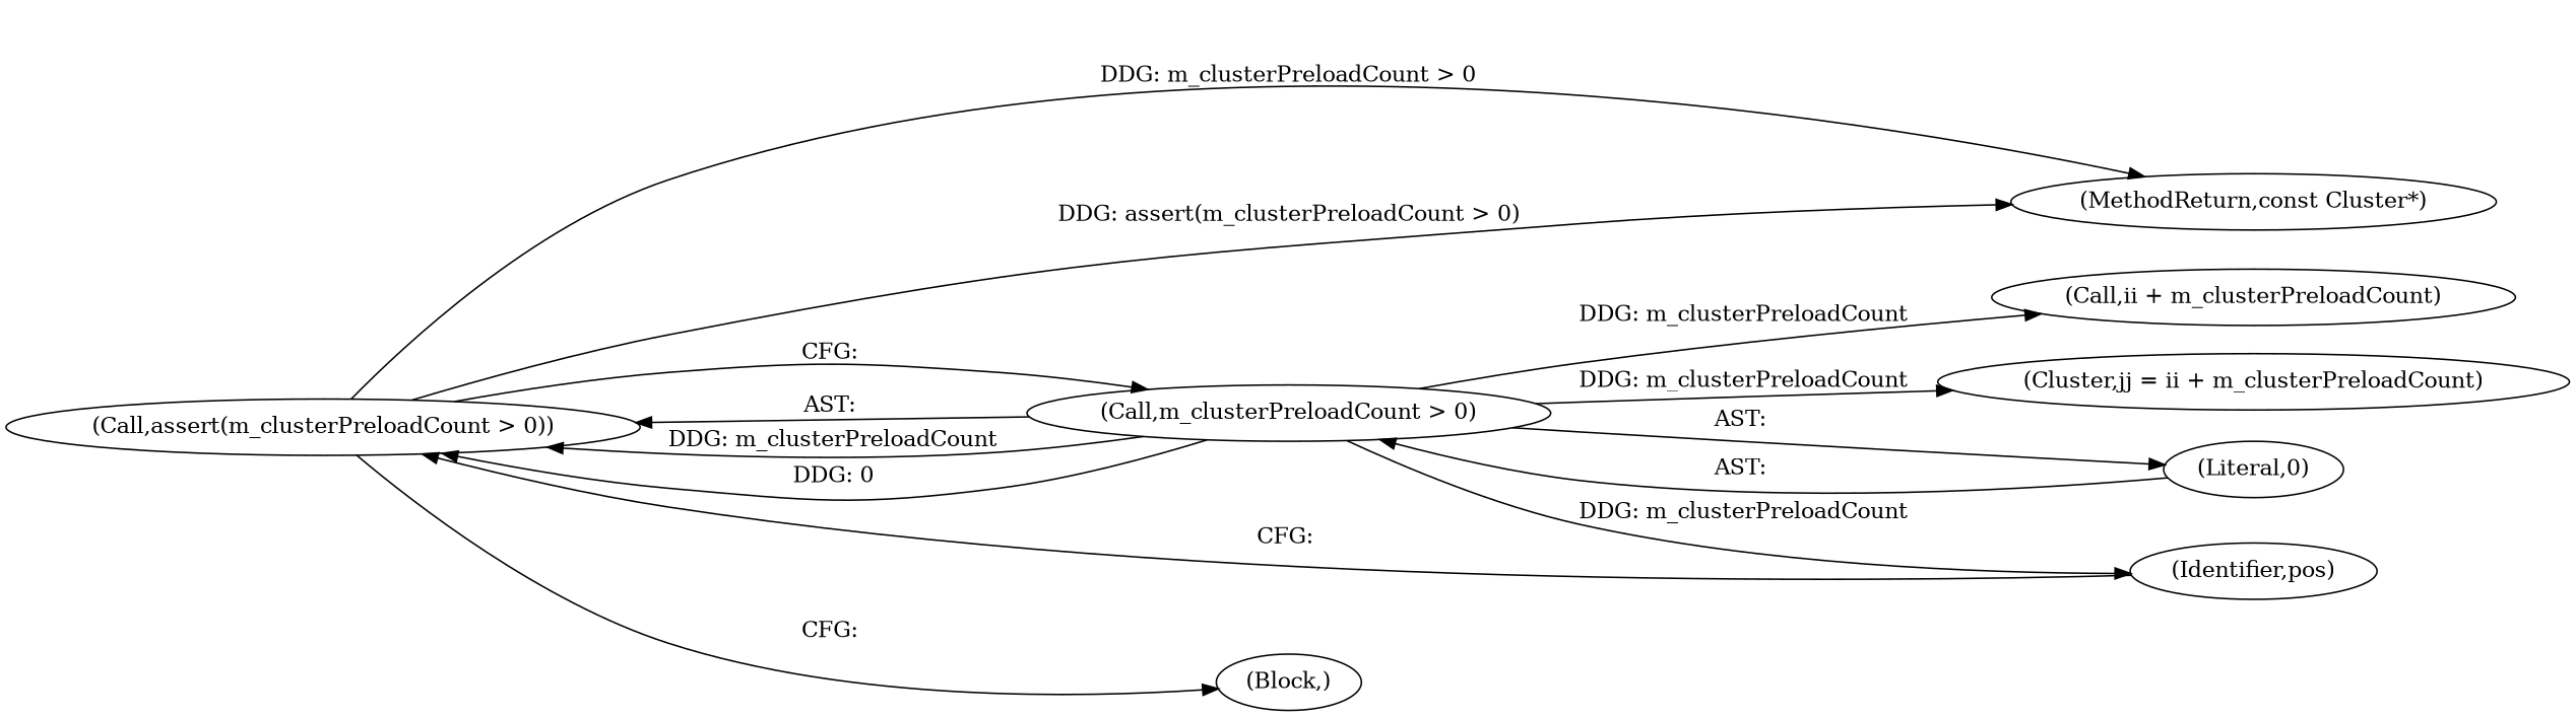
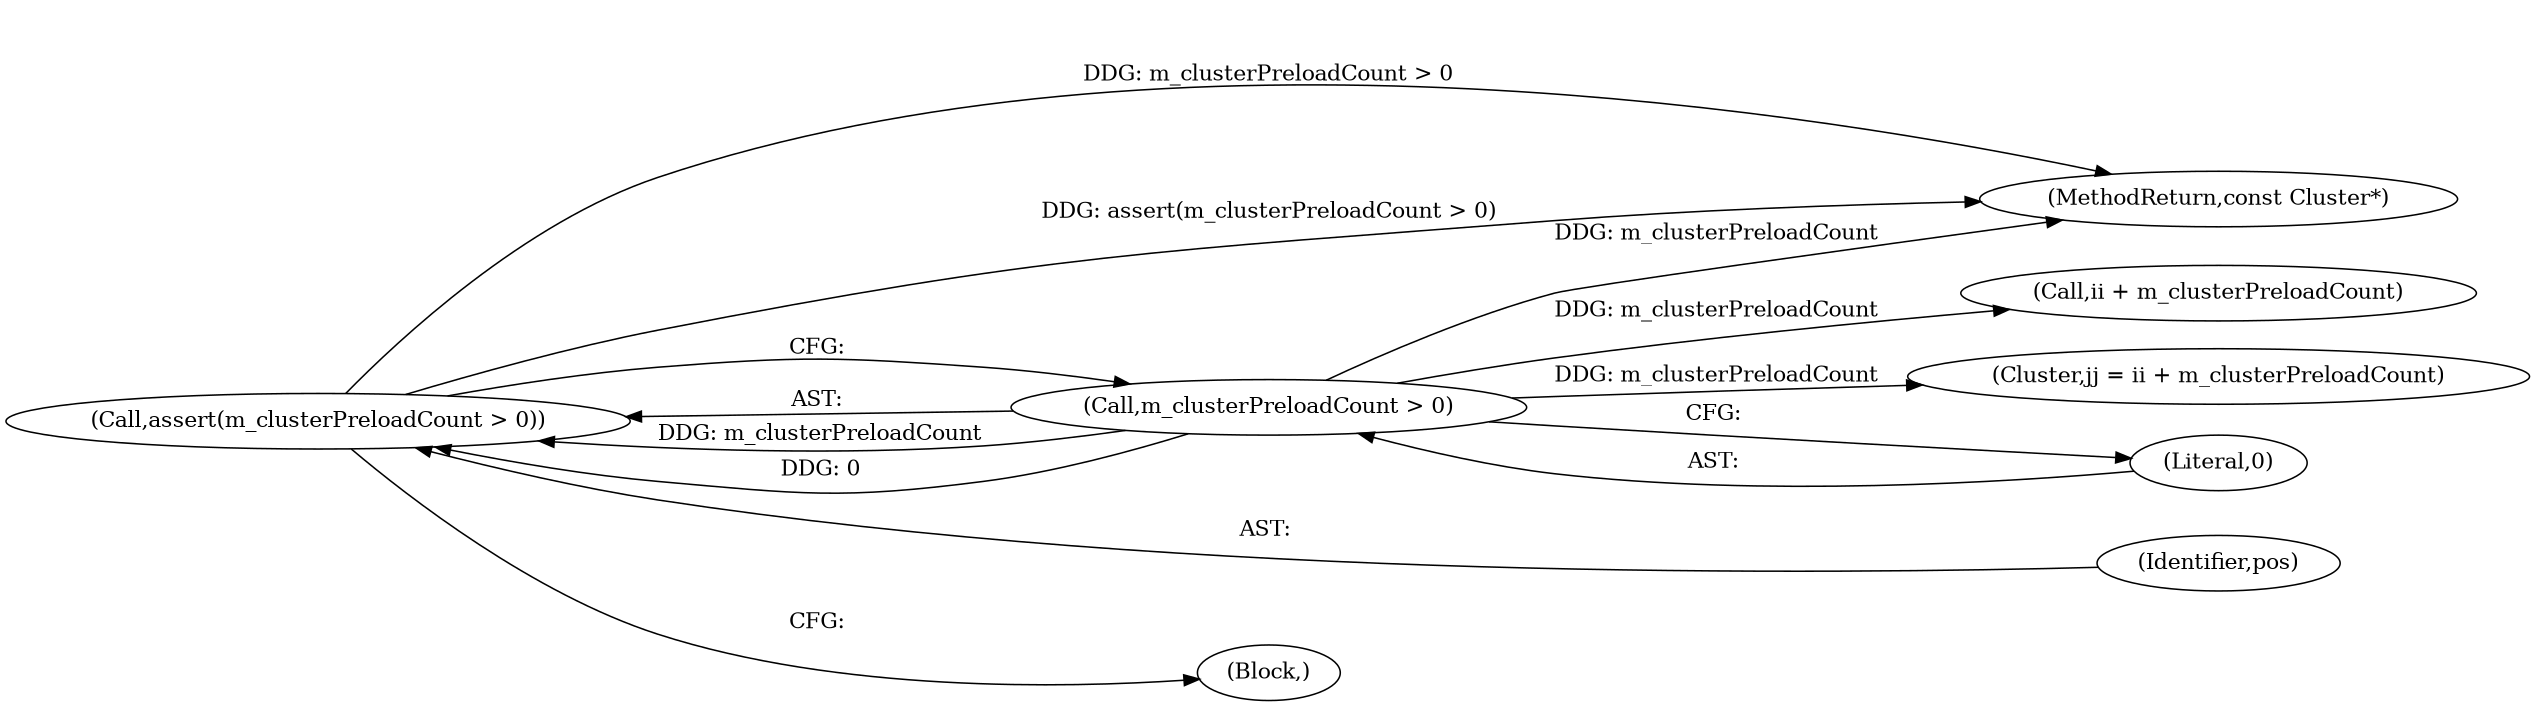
  digraph {
    rankdir=LR
    n1 [label="(Call,assert(m_clusterPreloadCount > 0))"]
    n2 [label="(Call,m_clusterPreloadCount > 0)"]
    n3 [label="(Block,)"]
    n4 [label="(MethodReturn,const Cluster*)"]
    n5 [label="(Call,ii + m_clusterPreloadCount)"]
    n6 [label="(Cluster,jj = ii + m_clusterPreloadCount)"]
    n7 [label="(Literal,0)"]
    n8 [label="(Identifier,pos)"]
    n1 -> n2 [label="CFG: "]
    n1 -> n3 [label="CFG: "]
    n1 -> n4 [label="DDG: m_clusterPreloadCount > 0"]
    n1 -> n4 [label="DDG: assert(m_clusterPreloadCount > 0)"]
    n2 -> n1 [label="AST: "]
    n2 -> n1 [label="DDG: m_clusterPreloadCount"]
    n2 -> n1 [label="DDG: 0"]
-   n2 -> n8 [label="DDG: m_clusterPreloadCount"]
+   n2 -> n4 [label="DDG: m_clusterPreloadCount"]
    n2 -> n5 [label="DDG: m_clusterPreloadCount"]
    n2 -> n6 [label="DDG: m_clusterPreloadCount"]
-   n2 -> n7 [label="AST: "]
+   n2 -> n7 [label="CFG: "]
    n7 -> n2 [label="AST: "]
-   n8 -> n1 [label="CFG: "]
+   n8 -> n1 [label="AST: "]
  }
